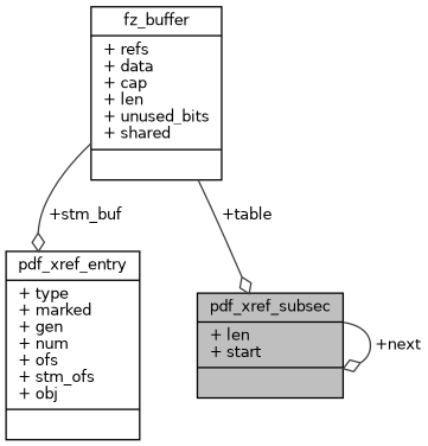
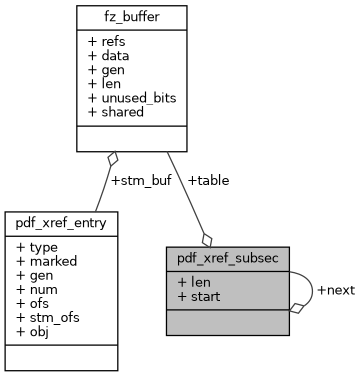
  digraph {
    node [color=black fillcolor=white fontname=Helvetica fontsize=10 shape=record style=filled]
    edge [arrowhead=odiamond color=grey25 fontname=Helvetica fontsize=10 labelfontname=Helvetica labelfontsize=10 style=solid]
    n1 [fillcolor=grey75 fontcolor=black height=0.2 label="{pdf_xref_subsec\n|+ len\l+ start\l|}" width=0.4]
    n2 [height=0.2 label="{pdf_xref_entry\n|+ type\l+ marked\l+ gen\l+ num\l+ ofs\l+ stm_ofs\l+ obj\l|}" width=0.4]
-   n3 [height=0.2 label="{fz_buffer\n|+ refs\l+ data\l+ cap\l+ len\l+ unused_bits\l+ shared\l|}" width=0.4]
+   n3 [height=0.2 label="{fz_buffer\n|+ refs\l+ data\l+ gen\l+ len\l+ unused_bits\l+ shared\l|}" width=0.4]
    n1 -> n1 [label=" +next"]
    n3 -> n1 [label=" +table"]
-   n3 -> n2 [label=" +stm_buf"]
+   n2 -> n3 [label=" +stm_buf"]
  }
